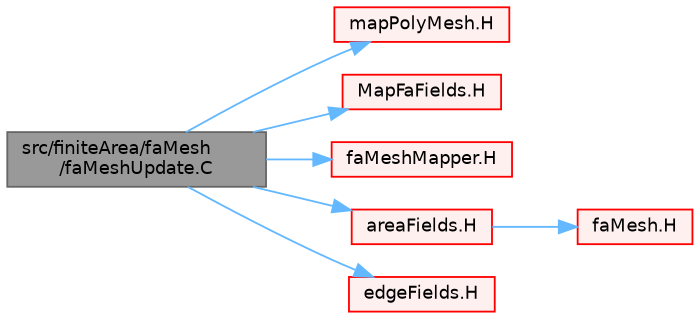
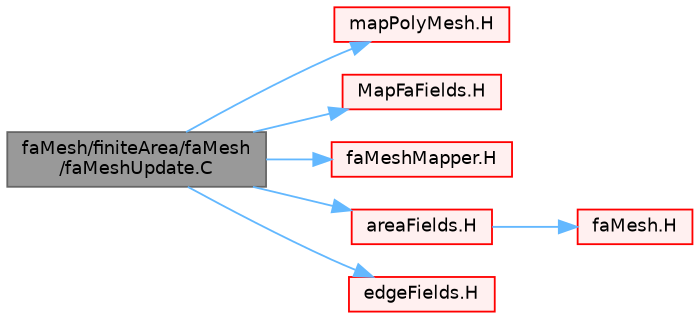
  digraph {
    fontname="DejaVu Sans"
    rankdir=LR
    node [color=red fillcolor="#FFF0F0" fontname="DejaVu Sans" fontsize=10 shape=box style=filled]
    edge [color=steelblue1 fontname="DejaVu Sans" fontsize=10 labelfontname=Helvetica labelfontsize=10 style=solid]
-   n1 [color=gray40 fillcolor=grey60 fontcolor=black height=0.2 label="src/finiteArea/faMesh\l/faMeshUpdate.C" width=0.4]
+   n1 [color=gray40 fillcolor=grey60 fontcolor=black height=0.2 label="faMesh/finiteArea/faMesh\l/faMeshUpdate.C" width=0.4]
    n2 [height=0.2 label="mapPolyMesh.H" width=0.4]
    n3 [height=0.2 label="MapFaFields.H" width=0.4]
    n4 [height=0.2 label="faMeshMapper.H" width=0.4]
    n5 [height=0.2 label="areaFields.H" width=0.4]
    n6 [height=0.2 label="edgeFields.H" width=0.4]
    n7 [height=0.2 label="faMesh.H" width=0.4]
    n1 -> n2
    n1 -> n3
    n1 -> n4
    n1 -> n5
    n1 -> n6
    n5 -> n7
  }
